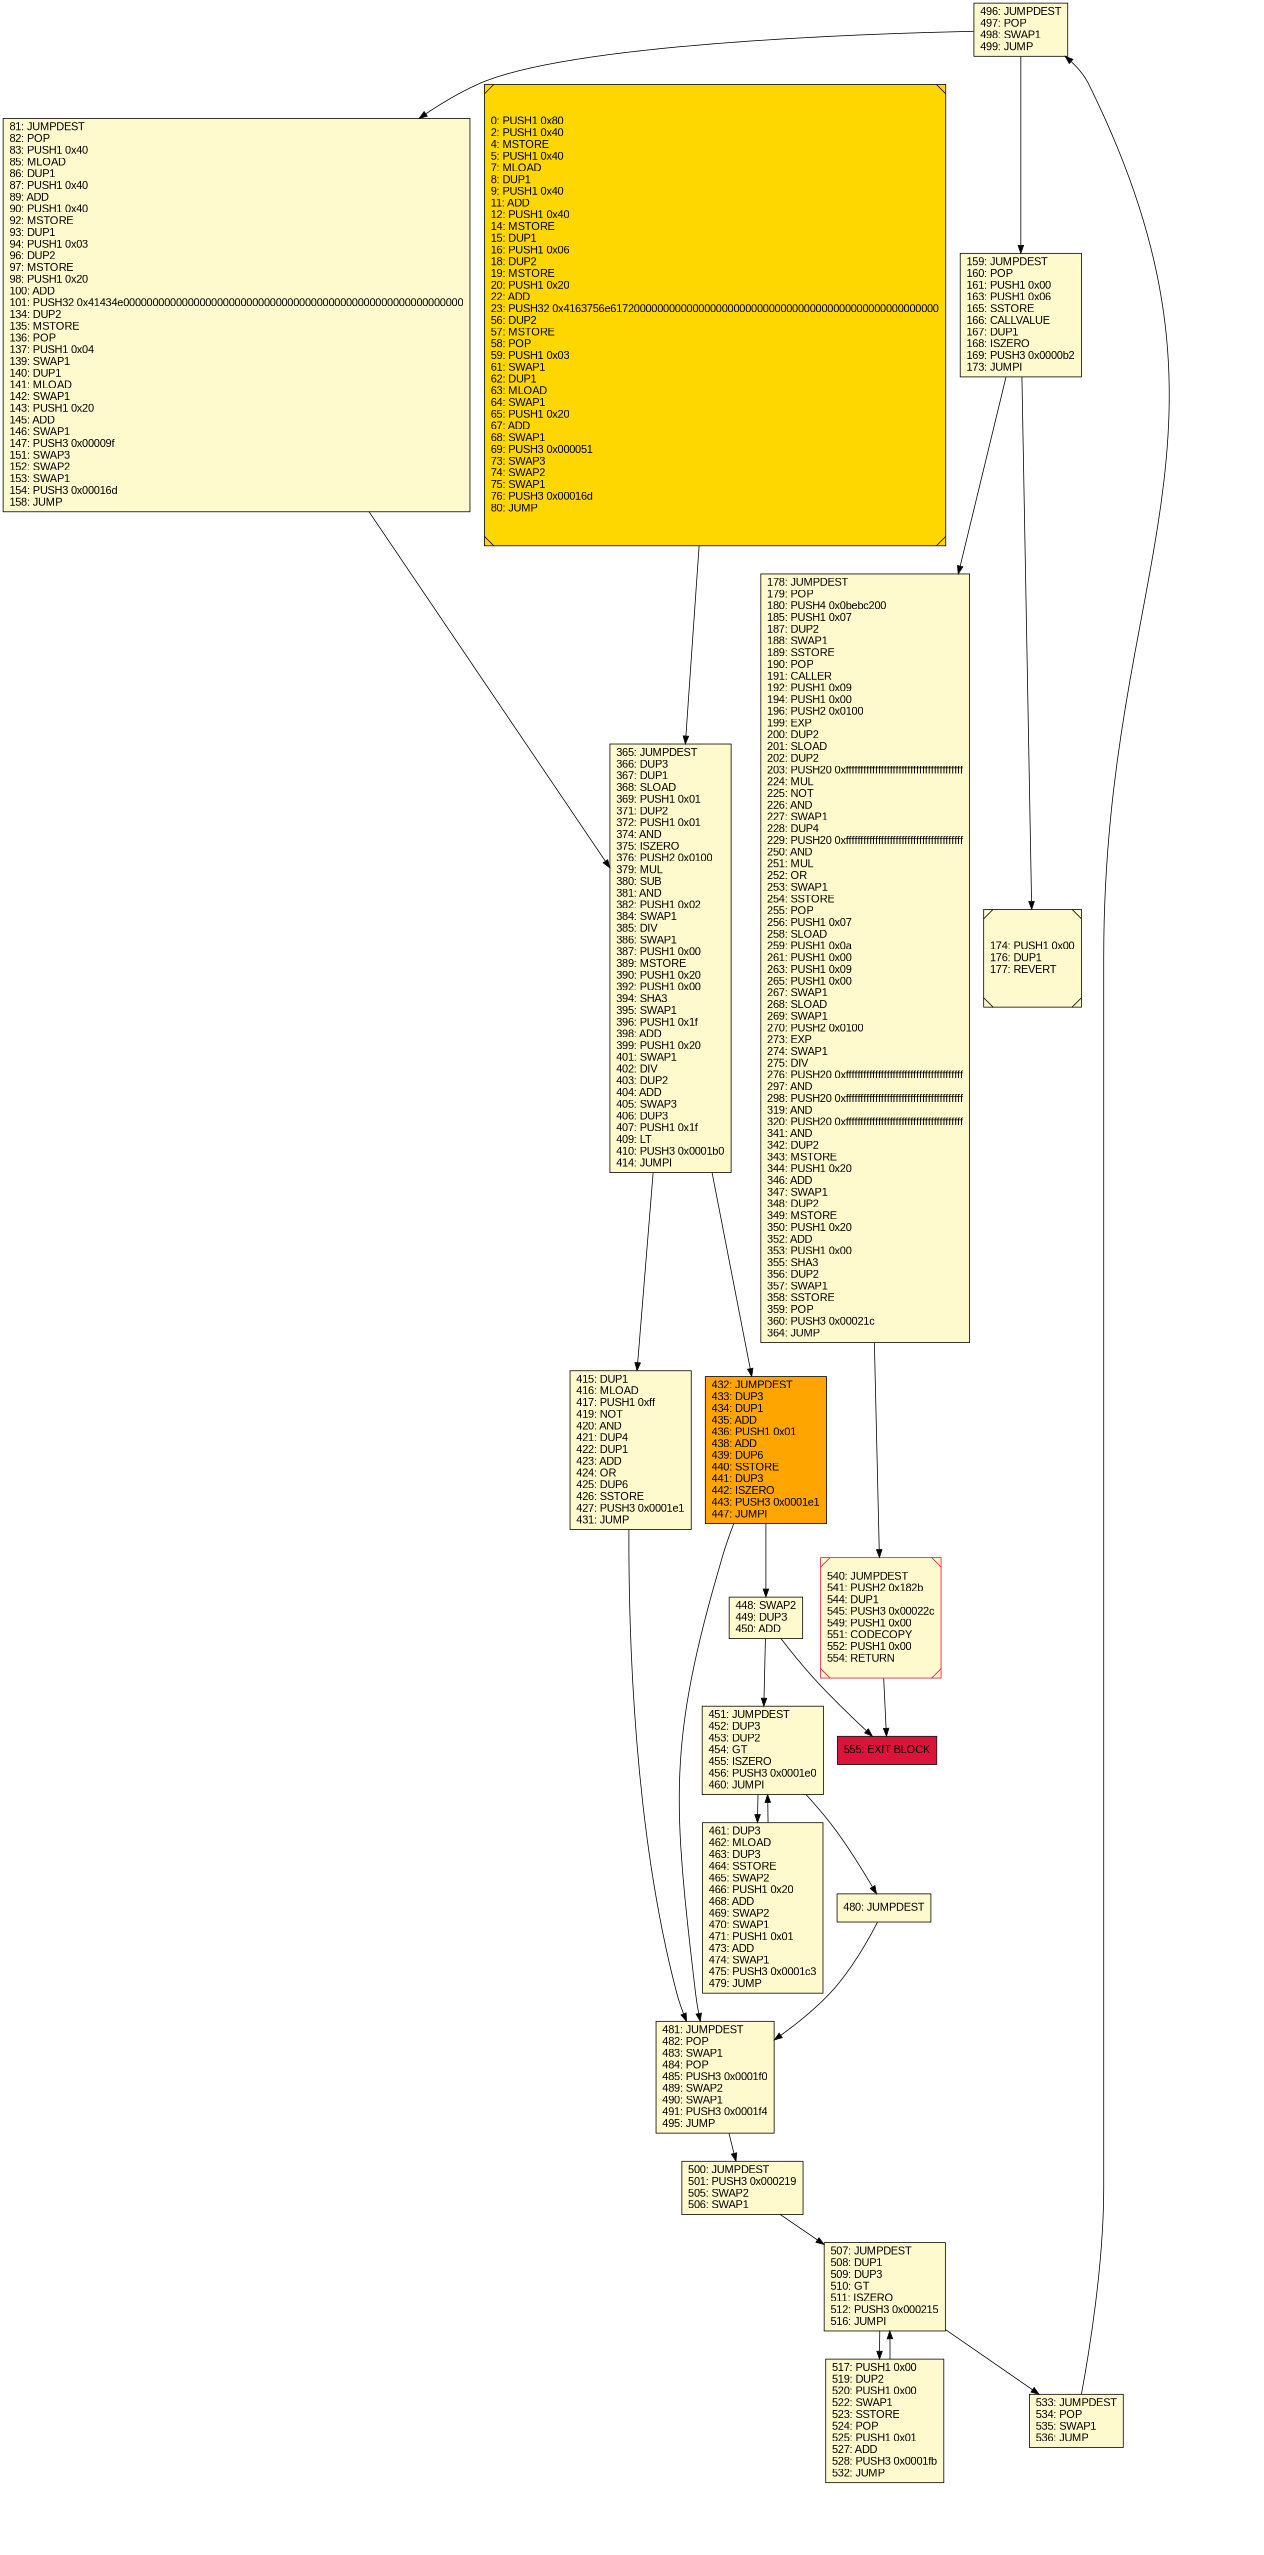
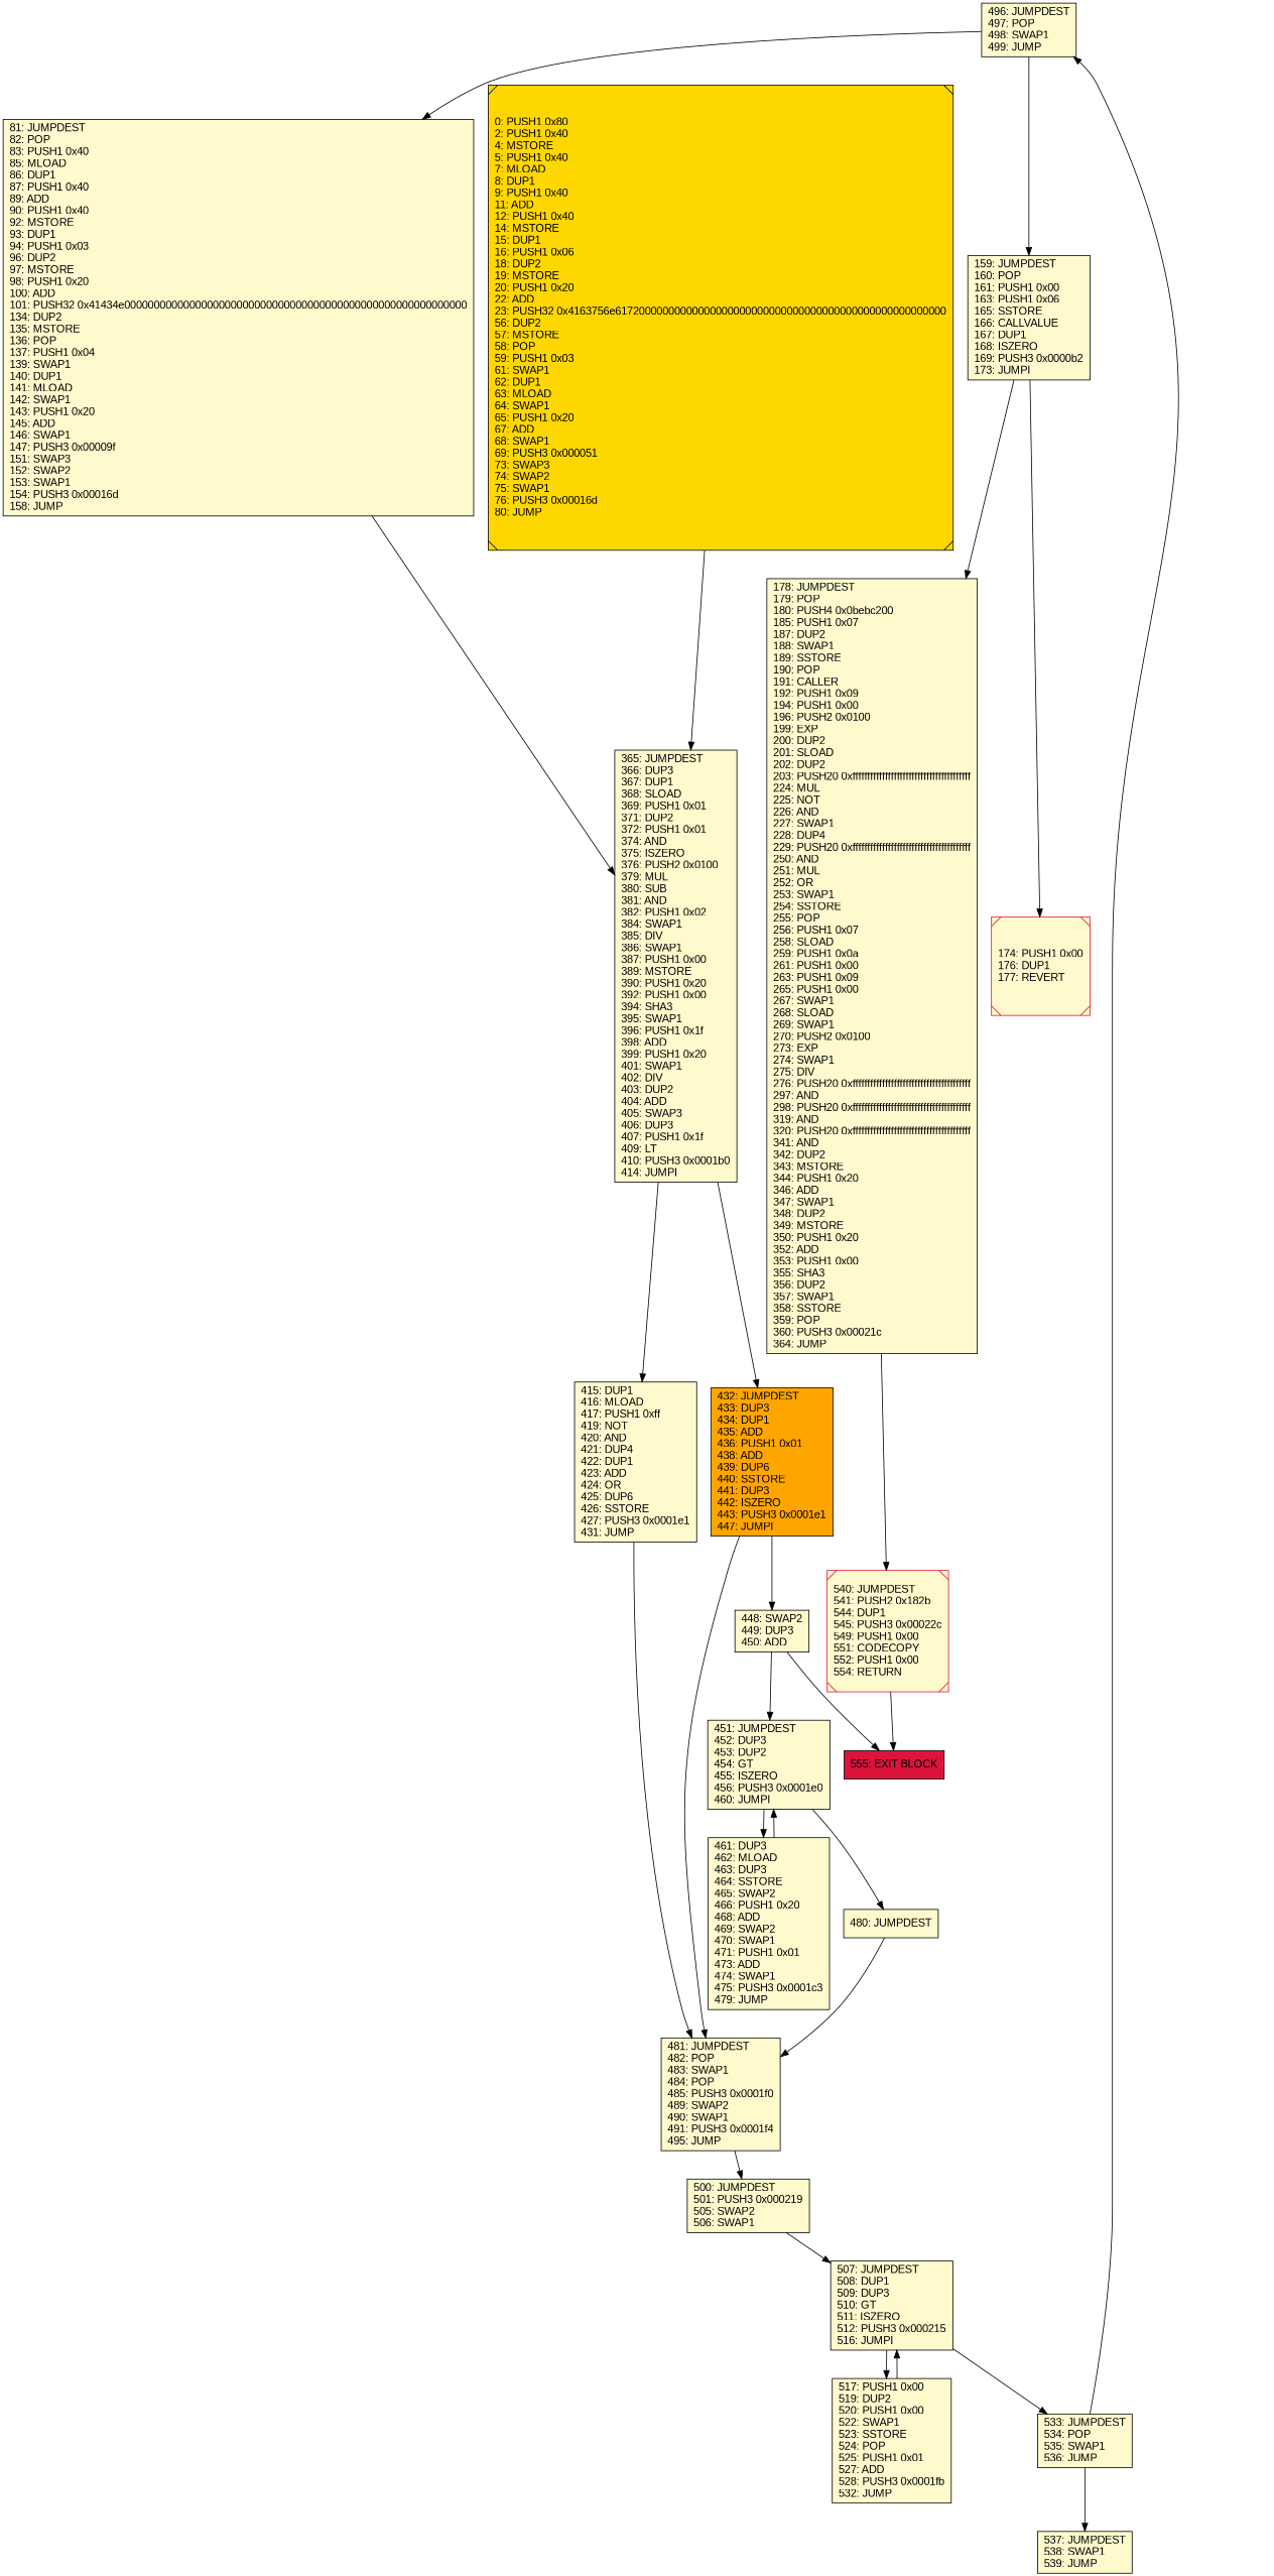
  digraph {
    rankdir=UD
    node [color=black fillcolor=lemonchiffon fontcolor=black fontname=arial shape=box style=filled]
    n1 [label="496: JUMPDEST\l497: POP\l498: SWAP1\l499: JUMP\l"]
    n2 [label="159: JUMPDEST\l160: POP\l161: PUSH1 0x00\l163: PUSH1 0x06\l165: SSTORE\l166: CALLVALUE\l167: DUP1\l168: ISZERO\l169: PUSH3 0x0000b2\l173: JUMPI\l"]
    n3 [label="81: JUMPDEST\l82: POP\l83: PUSH1 0x40\l85: MLOAD\l86: DUP1\l87: PUSH1 0x40\l89: ADD\l90: PUSH1 0x40\l92: MSTORE\l93: DUP1\l94: PUSH1 0x03\l96: DUP2\l97: MSTORE\l98: PUSH1 0x20\l100: ADD\l101: PUSH32 0x41434e0000000000000000000000000000000000000000000000000000000000\l134: DUP2\l135: MSTORE\l136: POP\l137: PUSH1 0x04\l139: SWAP1\l140: DUP1\l141: MLOAD\l142: SWAP1\l143: PUSH1 0x20\l145: ADD\l146: SWAP1\l147: PUSH3 0x00009f\l151: SWAP3\l152: SWAP2\l153: SWAP1\l154: PUSH3 0x00016d\l158: JUMP\l"]
-   n4 [label="174: PUSH1 0x00\l176: DUP1\l177: REVERT\l" shape=Msquare]
+   n4 [color=crimson label="174: PUSH1 0x00\l176: DUP1\l177: REVERT\l" shape=Msquare]
    n5 [label="178: JUMPDEST\l179: POP\l180: PUSH4 0x0bebc200\l185: PUSH1 0x07\l187: DUP2\l188: SWAP1\l189: SSTORE\l190: POP\l191: CALLER\l192: PUSH1 0x09\l194: PUSH1 0x00\l196: PUSH2 0x0100\l199: EXP\l200: DUP2\l201: SLOAD\l202: DUP2\l203: PUSH20 0xffffffffffffffffffffffffffffffffffffffff\l224: MUL\l225: NOT\l226: AND\l227: SWAP1\l228: DUP4\l229: PUSH20 0xffffffffffffffffffffffffffffffffffffffff\l250: AND\l251: MUL\l252: OR\l253: SWAP1\l254: SSTORE\l255: POP\l256: PUSH1 0x07\l258: SLOAD\l259: PUSH1 0x0a\l261: PUSH1 0x00\l263: PUSH1 0x09\l265: PUSH1 0x00\l267: SWAP1\l268: SLOAD\l269: SWAP1\l270: PUSH2 0x0100\l273: EXP\l274: SWAP1\l275: DIV\l276: PUSH20 0xffffffffffffffffffffffffffffffffffffffff\l297: AND\l298: PUSH20 0xffffffffffffffffffffffffffffffffffffffff\l319: AND\l320: PUSH20 0xffffffffffffffffffffffffffffffffffffffff\l341: AND\l342: DUP2\l343: MSTORE\l344: PUSH1 0x20\l346: ADD\l347: SWAP1\l348: DUP2\l349: MSTORE\l350: PUSH1 0x20\l352: ADD\l353: PUSH1 0x00\l355: SHA3\l356: DUP2\l357: SWAP1\l358: SSTORE\l359: POP\l360: PUSH3 0x00021c\l364: JUMP\l"]
    n6 [label="365: JUMPDEST\l366: DUP3\l367: DUP1\l368: SLOAD\l369: PUSH1 0x01\l371: DUP2\l372: PUSH1 0x01\l374: AND\l375: ISZERO\l376: PUSH2 0x0100\l379: MUL\l380: SUB\l381: AND\l382: PUSH1 0x02\l384: SWAP1\l385: DIV\l386: SWAP1\l387: PUSH1 0x00\l389: MSTORE\l390: PUSH1 0x20\l392: PUSH1 0x00\l394: SHA3\l395: SWAP1\l396: PUSH1 0x1f\l398: ADD\l399: PUSH1 0x20\l401: SWAP1\l402: DIV\l403: DUP2\l404: ADD\l405: SWAP3\l406: DUP3\l407: PUSH1 0x1f\l409: LT\l410: PUSH3 0x0001b0\l414: JUMPI\l"]
    n7 [label="448: SWAP2\l449: DUP3\l450: ADD\l"]
    n8 [label="451: JUMPDEST\l452: DUP3\l453: DUP2\l454: GT\l455: ISZERO\l456: PUSH3 0x0001e0\l460: JUMPI\l"]
    n9 [fillcolor=crimson label="555: EXIT BLOCK\l"]
    n10 [label="480: JUMPDEST\l"]
    n11 [label="461: DUP3\l462: MLOAD\l463: DUP3\l464: SSTORE\l465: SWAP2\l466: PUSH1 0x20\l468: ADD\l469: SWAP2\l470: SWAP1\l471: PUSH1 0x01\l473: ADD\l474: SWAP1\l475: PUSH3 0x0001c3\l479: JUMP\l"]
    n12 [label="533: JUMPDEST\l534: POP\l535: SWAP1\l536: JUMP\l"]
+   n13 [label="537: JUMPDEST\l538: SWAP1\l539: JUMP\l"]
    n14 [color=crimson label="540: JUMPDEST\l541: PUSH2 0x182b\l544: DUP1\l545: PUSH3 0x00022c\l549: PUSH1 0x00\l551: CODECOPY\l552: PUSH1 0x00\l554: RETURN\l" shape=Msquare]
    n15 [label="500: JUMPDEST\l501: PUSH3 0x000219\l505: SWAP2\l506: SWAP1\l"]
    n16 [label="507: JUMPDEST\l508: DUP1\l509: DUP3\l510: GT\l511: ISZERO\l512: PUSH3 0x000215\l516: JUMPI\l"]
    n17 [label="517: PUSH1 0x00\l519: DUP2\l520: PUSH1 0x00\l522: SWAP1\l523: SSTORE\l524: POP\l525: PUSH1 0x01\l527: ADD\l528: PUSH3 0x0001fb\l532: JUMP\l"]
    n18 [label="481: JUMPDEST\l482: POP\l483: SWAP1\l484: POP\l485: PUSH3 0x0001f0\l489: SWAP2\l490: SWAP1\l491: PUSH3 0x0001f4\l495: JUMP\l"]
    n19 [fillcolor=orange label="432: JUMPDEST\l433: DUP3\l434: DUP1\l435: ADD\l436: PUSH1 0x01\l438: ADD\l439: DUP6\l440: SSTORE\l441: DUP3\l442: ISZERO\l443: PUSH3 0x0001e1\l447: JUMPI\l"]
    n20 [label="415: DUP1\l416: MLOAD\l417: PUSH1 0xff\l419: NOT\l420: AND\l421: DUP4\l422: DUP1\l423: ADD\l424: OR\l425: DUP6\l426: SSTORE\l427: PUSH3 0x0001e1\l431: JUMP\l"]
    n21 [fillcolor=gold label="0: PUSH1 0x80\l2: PUSH1 0x40\l4: MSTORE\l5: PUSH1 0x40\l7: MLOAD\l8: DUP1\l9: PUSH1 0x40\l11: ADD\l12: PUSH1 0x40\l14: MSTORE\l15: DUP1\l16: PUSH1 0x06\l18: DUP2\l19: MSTORE\l20: PUSH1 0x20\l22: ADD\l23: PUSH32 0x4163756e61720000000000000000000000000000000000000000000000000000\l56: DUP2\l57: MSTORE\l58: POP\l59: PUSH1 0x03\l61: SWAP1\l62: DUP1\l63: MLOAD\l64: SWAP1\l65: PUSH1 0x20\l67: ADD\l68: SWAP1\l69: PUSH3 0x000051\l73: SWAP3\l74: SWAP2\l75: SWAP1\l76: PUSH3 0x00016d\l80: JUMP\l" shape=Msquare]
    n1 -> n2
    n1 -> n3
    n2 -> n4
    n2 -> n5
    n3 -> n6
    n5 -> n14
    n6 -> n19
    n6 -> n20
    n7 -> n8
    n7 -> n9
    n8 -> n10
    n8 -> n11
    n10 -> n18
    n11 -> n8
    n12 -> n1
+   n12 -> n13
    n14 -> n9
    n15 -> n16
    n16 -> n12
    n16 -> n17
    n17 -> n16
    n18 -> n15
    n19 -> n7
    n19 -> n18
    n20 -> n18
    n21 -> n6
  }
